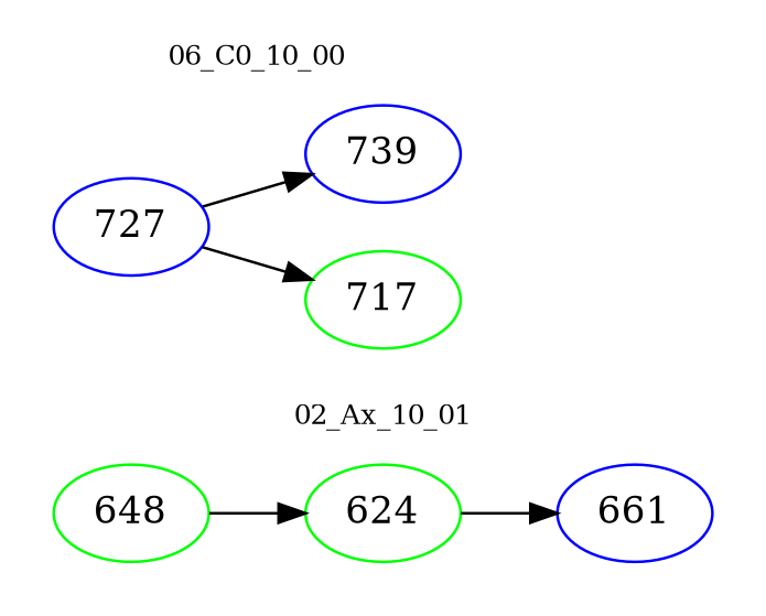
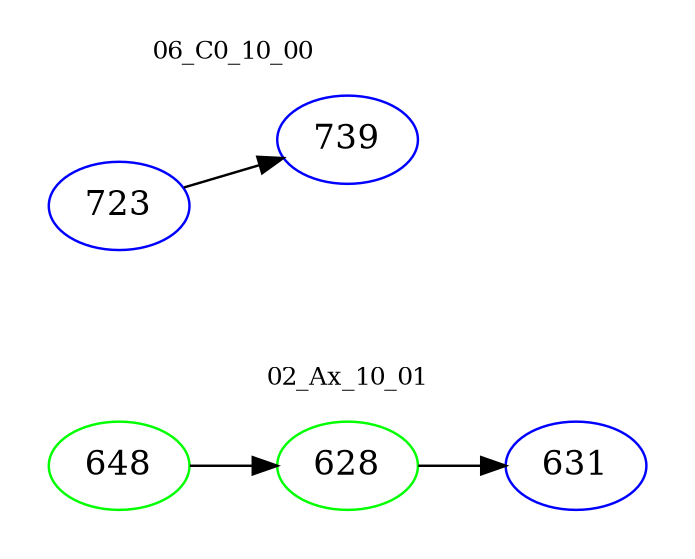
  digraph {
    rankdir=LR
    node [color=green]
    edge [color=black]
    n1 [label=648]
-   n2 [label=624]
-   n3 [color=blue label=661]
-   n4 [color=blue label=727]
-   n5 [label=717]
+   n2 [label=628]
+   n3 [color=blue label=631]
+   n4 [color=blue label=723]
    n6 [color=blue label=739]
    subgraph cluster_1 {
      color=white
      fontsize=10
      label="02_Ax_10_01"
      n1
      n2
      n3
    }
    subgraph cluster_2 {
      color=white
      fontsize=10
      label="06_C0_10_00"
      n4
-     n5
      n6
    }
    n1 -> n2
    n2 -> n3
-   n4 -> n5
    n4 -> n6
  }
